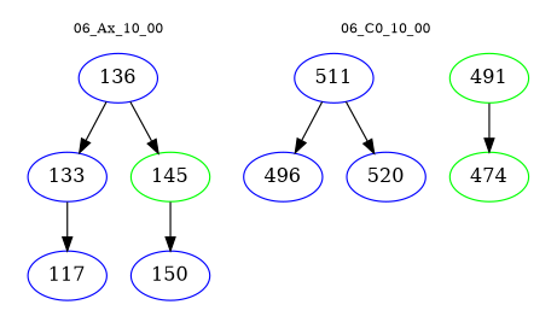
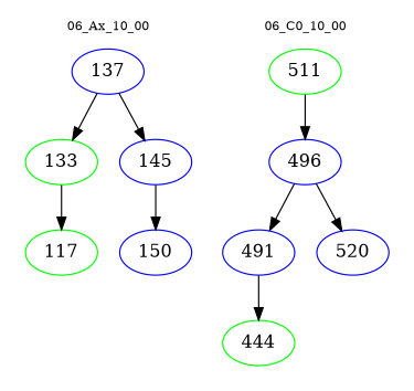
  digraph {
    node [color=blue]
    edge [color=black]
-   n1 [label=136]
-   n2 [label=133]
-   n3 [color=green label=145]
-   n4 [label=117]
+   n1 [label=137]
+   n2 [color=green label=133]
+   n3 [label=145]
+   n4 [color=green label=117]
    n5 [label=150]
    n6 [label=496]
-   n7 [color=green label=491]
-   n8 [label=511]
-   n9 [color=green label=474]
+   n7 [label=491]
+   n8 [color=green label=511]
+   n9 [color=green label=444]
    n10 [label=520]
    subgraph cluster_1 {
      color=white
      fontsize=10
      label="06_Ax_10_00"
      n1
      n2
      n3
      n4
      n5
    }
    subgraph cluster_2 {
      color=white
      fontsize=10
      label="06_C0_10_00"
      n6
      n7
      n8
      n9
      n10
    }
    n1 -> n2
    n1 -> n3
    n2 -> n4
    n3 -> n5
+   n6 -> n7
    n7 -> n9
    n8 -> n6
-   n8 -> n10
+   n6 -> n10
  }
